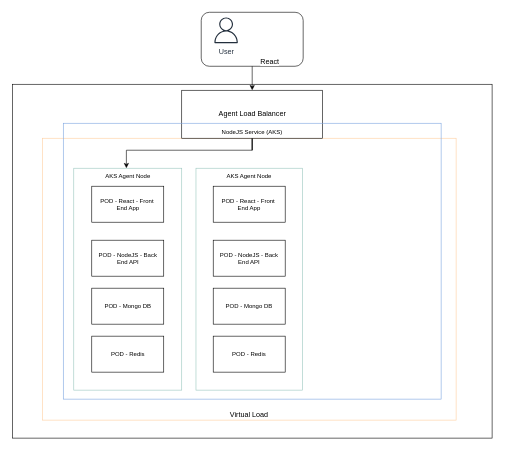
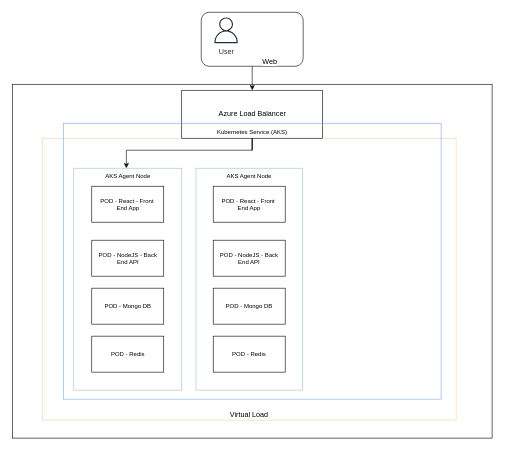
  <mxCell id="0" />
  <mxCell id="1" parent="0" />
  <mxCell id="2" value="" style="rounded=0;whiteSpace=wrap;html=1;labelBackgroundColor=none;" parent="1" vertex="1"><mxGeometry x="20" y="140" width="800" height="590" as="geometry" /></mxCell>
  <mxCell id="3" value="Virtual Load" style="rounded=0;whiteSpace=wrap;html=1;labelBackgroundColor=none;align=center;verticalAlign=bottom;strokeColor=#FFCE9F;" parent="1" vertex="1"><mxGeometry x="70" y="230" width="690" height="470" as="geometry" /></mxCell>
  <mxCell id="4" value="AKS Agent Node" style="rounded=0;whiteSpace=wrap;html=1;labelBackgroundColor=none;fontSize=10;strokeColor=#9AC7BF;fillColor=none;verticalAlign=top;" parent="1" vertex="1"><mxGeometry x="122.5" y="280" width="180" height="370" as="geometry" /></mxCell>
  <mxCell id="5" value="POD - React - Front&amp;nbsp;&lt;br&gt;End App" style="rounded=0;whiteSpace=wrap;html=1;labelBackgroundColor=none;fontSize=10;strokeColor=#000000;fillColor=none;" parent="1" vertex="1"><mxGeometry x="152.5" y="310" width="120" height="60" as="geometry" /></mxCell>
  <mxCell id="6" value="POD - NodeJS - Back&lt;br&gt;End API" style="rounded=0;whiteSpace=wrap;html=1;labelBackgroundColor=none;fontSize=10;strokeColor=#000000;fillColor=none;" parent="1" vertex="1"><mxGeometry x="152.5" y="400" width="120" height="60" as="geometry" /></mxCell>
  <mxCell id="7" value="POD - Mongo DB" style="rounded=0;whiteSpace=wrap;html=1;labelBackgroundColor=none;fontSize=10;strokeColor=#000000;fillColor=none;" parent="1" vertex="1"><mxGeometry x="152.5" y="480" width="120" height="60" as="geometry" /></mxCell>
  <mxCell id="8" value="POD - Redis" style="rounded=0;whiteSpace=wrap;html=1;labelBackgroundColor=none;fontSize=10;strokeColor=#000000;fillColor=none;" parent="1" vertex="1"><mxGeometry x="152.5" y="560" width="120" height="60" as="geometry" /></mxCell>
  <mxCell id="9" value="&lt;span&gt;AKS Agent Node&lt;/span&gt;" style="rounded=0;whiteSpace=wrap;html=1;labelBackgroundColor=none;fontSize=10;strokeColor=#9AC7BF;fillColor=none;verticalAlign=top;" parent="1" vertex="1"><mxGeometry x="326.25" y="280" width="177.5" height="370" as="geometry" /></mxCell>
  <mxCell id="10" value="" style="rounded=1;whiteSpace=wrap;html=1;labelBackgroundColor=none;" parent="1" vertex="1"><mxGeometry x="335" y="20" width="170" height="90" as="geometry" /></mxCell>
  <mxCell id="11" value="User" style="sketch=0;outlineConnect=0;fontColor=#232F3E;gradientColor=none;fillColor=#232F3D;strokeColor=none;dashed=0;verticalLabelPosition=bottom;verticalAlign=top;align=center;html=1;fontSize=12;fontStyle=0;aspect=fixed;pointerEvents=1;shape=mxgraph.aws4.user;" parent="1" vertex="1"><mxGeometry x="355" y="28.5" width="43" height="43" as="geometry" /></mxCell>
- <mxCell id="12" value="React" style="shape=image;html=1;verticalAlign=top;verticalLabelPosition=bottom;labelBackgroundColor=#ffffff;imageAspect=0;aspect=fixed;image=https://cdn4.iconfinder.com/data/icons/ionicons/512/icon-ios7-world-outline-128.png" parent="1" vertex="1"><mxGeometry x="425" y="41" width="48" height="48" as="geometry" /></mxCell>
+ <mxCell id="12" value="Web" style="shape=image;html=1;verticalAlign=top;verticalLabelPosition=bottom;labelBackgroundColor=#ffffff;imageAspect=0;aspect=fixed;image=https://cdn4.iconfinder.com/data/icons/ionicons/512/icon-ios7-world-outline-128.png" parent="1" vertex="1"><mxGeometry x="425" y="41" width="48" height="48" as="geometry" /></mxCell>
  <mxCell id="13" style="edgeStyle=orthogonalEdgeStyle;rounded=0;orthogonalLoop=1;jettySize=auto;html=1;entryX=0.167;entryY=0.163;entryDx=0;entryDy=0;entryPerimeter=0;" edge="1" parent="1" source="15" target="22"><mxGeometry relative="1" as="geometry" /></mxCell>
  <mxCell id="14" style="edgeStyle=orthogonalEdgeStyle;rounded=0;orthogonalLoop=1;jettySize=auto;html=1;" edge="1" parent="1" source="15" target="22"><mxGeometry relative="1" as="geometry" /></mxCell>
- <mxCell id="15" value="Agent Load Balancer" style="rounded=0;whiteSpace=wrap;html=1;labelBackgroundColor=none;" parent="1" vertex="1"><mxGeometry x="302.5" y="150" width="235" height="80" as="geometry" /></mxCell>
+ <mxCell id="15" value="Azure Load Balancer" style="rounded=0;whiteSpace=wrap;html=1;labelBackgroundColor=none;" parent="1" vertex="1"><mxGeometry x="302.5" y="150" width="235" height="80" as="geometry" /></mxCell>
  <mxCell id="16" value="" style="edgeStyle=orthogonalEdgeStyle;rounded=0;orthogonalLoop=1;jettySize=auto;html=1;" parent="1" source="10" target="15" edge="1"><mxGeometry relative="1" as="geometry" /></mxCell>
  <mxCell id="17" value="POD - React - Front&amp;nbsp;&lt;br&gt;End App" style="rounded=0;whiteSpace=wrap;html=1;labelBackgroundColor=none;fontSize=10;strokeColor=#000000;fillColor=none;" parent="1" vertex="1"><mxGeometry x="355" y="310" width="120" height="60" as="geometry" /></mxCell>
  <mxCell id="18" value="POD - NodeJS - Back&lt;br&gt;End API" style="rounded=0;whiteSpace=wrap;html=1;labelBackgroundColor=none;fontSize=10;strokeColor=#000000;fillColor=none;" parent="1" vertex="1"><mxGeometry x="355" y="400" width="120" height="60" as="geometry" /></mxCell>
  <mxCell id="19" value="POD - Mongo DB" style="rounded=0;whiteSpace=wrap;html=1;labelBackgroundColor=none;fontSize=10;strokeColor=#000000;fillColor=none;" parent="1" vertex="1"><mxGeometry x="355" y="480" width="120" height="60" as="geometry" /></mxCell>
  <mxCell id="20" value="POD - Redis" style="rounded=0;whiteSpace=wrap;html=1;labelBackgroundColor=none;fontSize=10;strokeColor=#000000;fillColor=none;" parent="1" vertex="1"><mxGeometry x="355" y="560" width="120" height="60" as="geometry" /></mxCell>
  <mxCell id="21" value="" style="shape=image;html=1;verticalAlign=top;verticalLabelPosition=bottom;labelBackgroundColor=#ffffff;imageAspect=0;aspect=fixed;image=https://cdn1.iconfinder.com/data/icons/heroicons-solid/20/dots-horizontal-128.png;rounded=0;shadow=0;glass=0;sketch=0;fontSize=10;strokeColor=#000000;fillColor=none;" parent="1" vertex="1"><mxGeometry x="560" y="418.75" width="92.5" height="92.5" as="geometry" /></mxCell>
- <mxCell id="22" value="&lt;font style=&quot;font-size: 10px&quot;&gt;NodeJS Service (AKS)&lt;/font&gt;" style="rounded=0;whiteSpace=wrap;html=1;labelBackgroundColor=none;strokeColor=#7EA6E0;verticalAlign=top;container=0;fillColor=none;" parent="1" vertex="1"><mxGeometry x="105" y="205" width="630" height="460" as="geometry" /></mxCell>
+ <mxCell id="22" value="&lt;font style=&quot;font-size: 10px&quot;&gt;Kubernetes Service (AKS)&lt;/font&gt;" style="rounded=0;whiteSpace=wrap;html=1;labelBackgroundColor=none;strokeColor=#7EA6E0;verticalAlign=top;container=0;fillColor=none;" parent="1" vertex="1"><mxGeometry x="105" y="205" width="630" height="460" as="geometry" /></mxCell>
